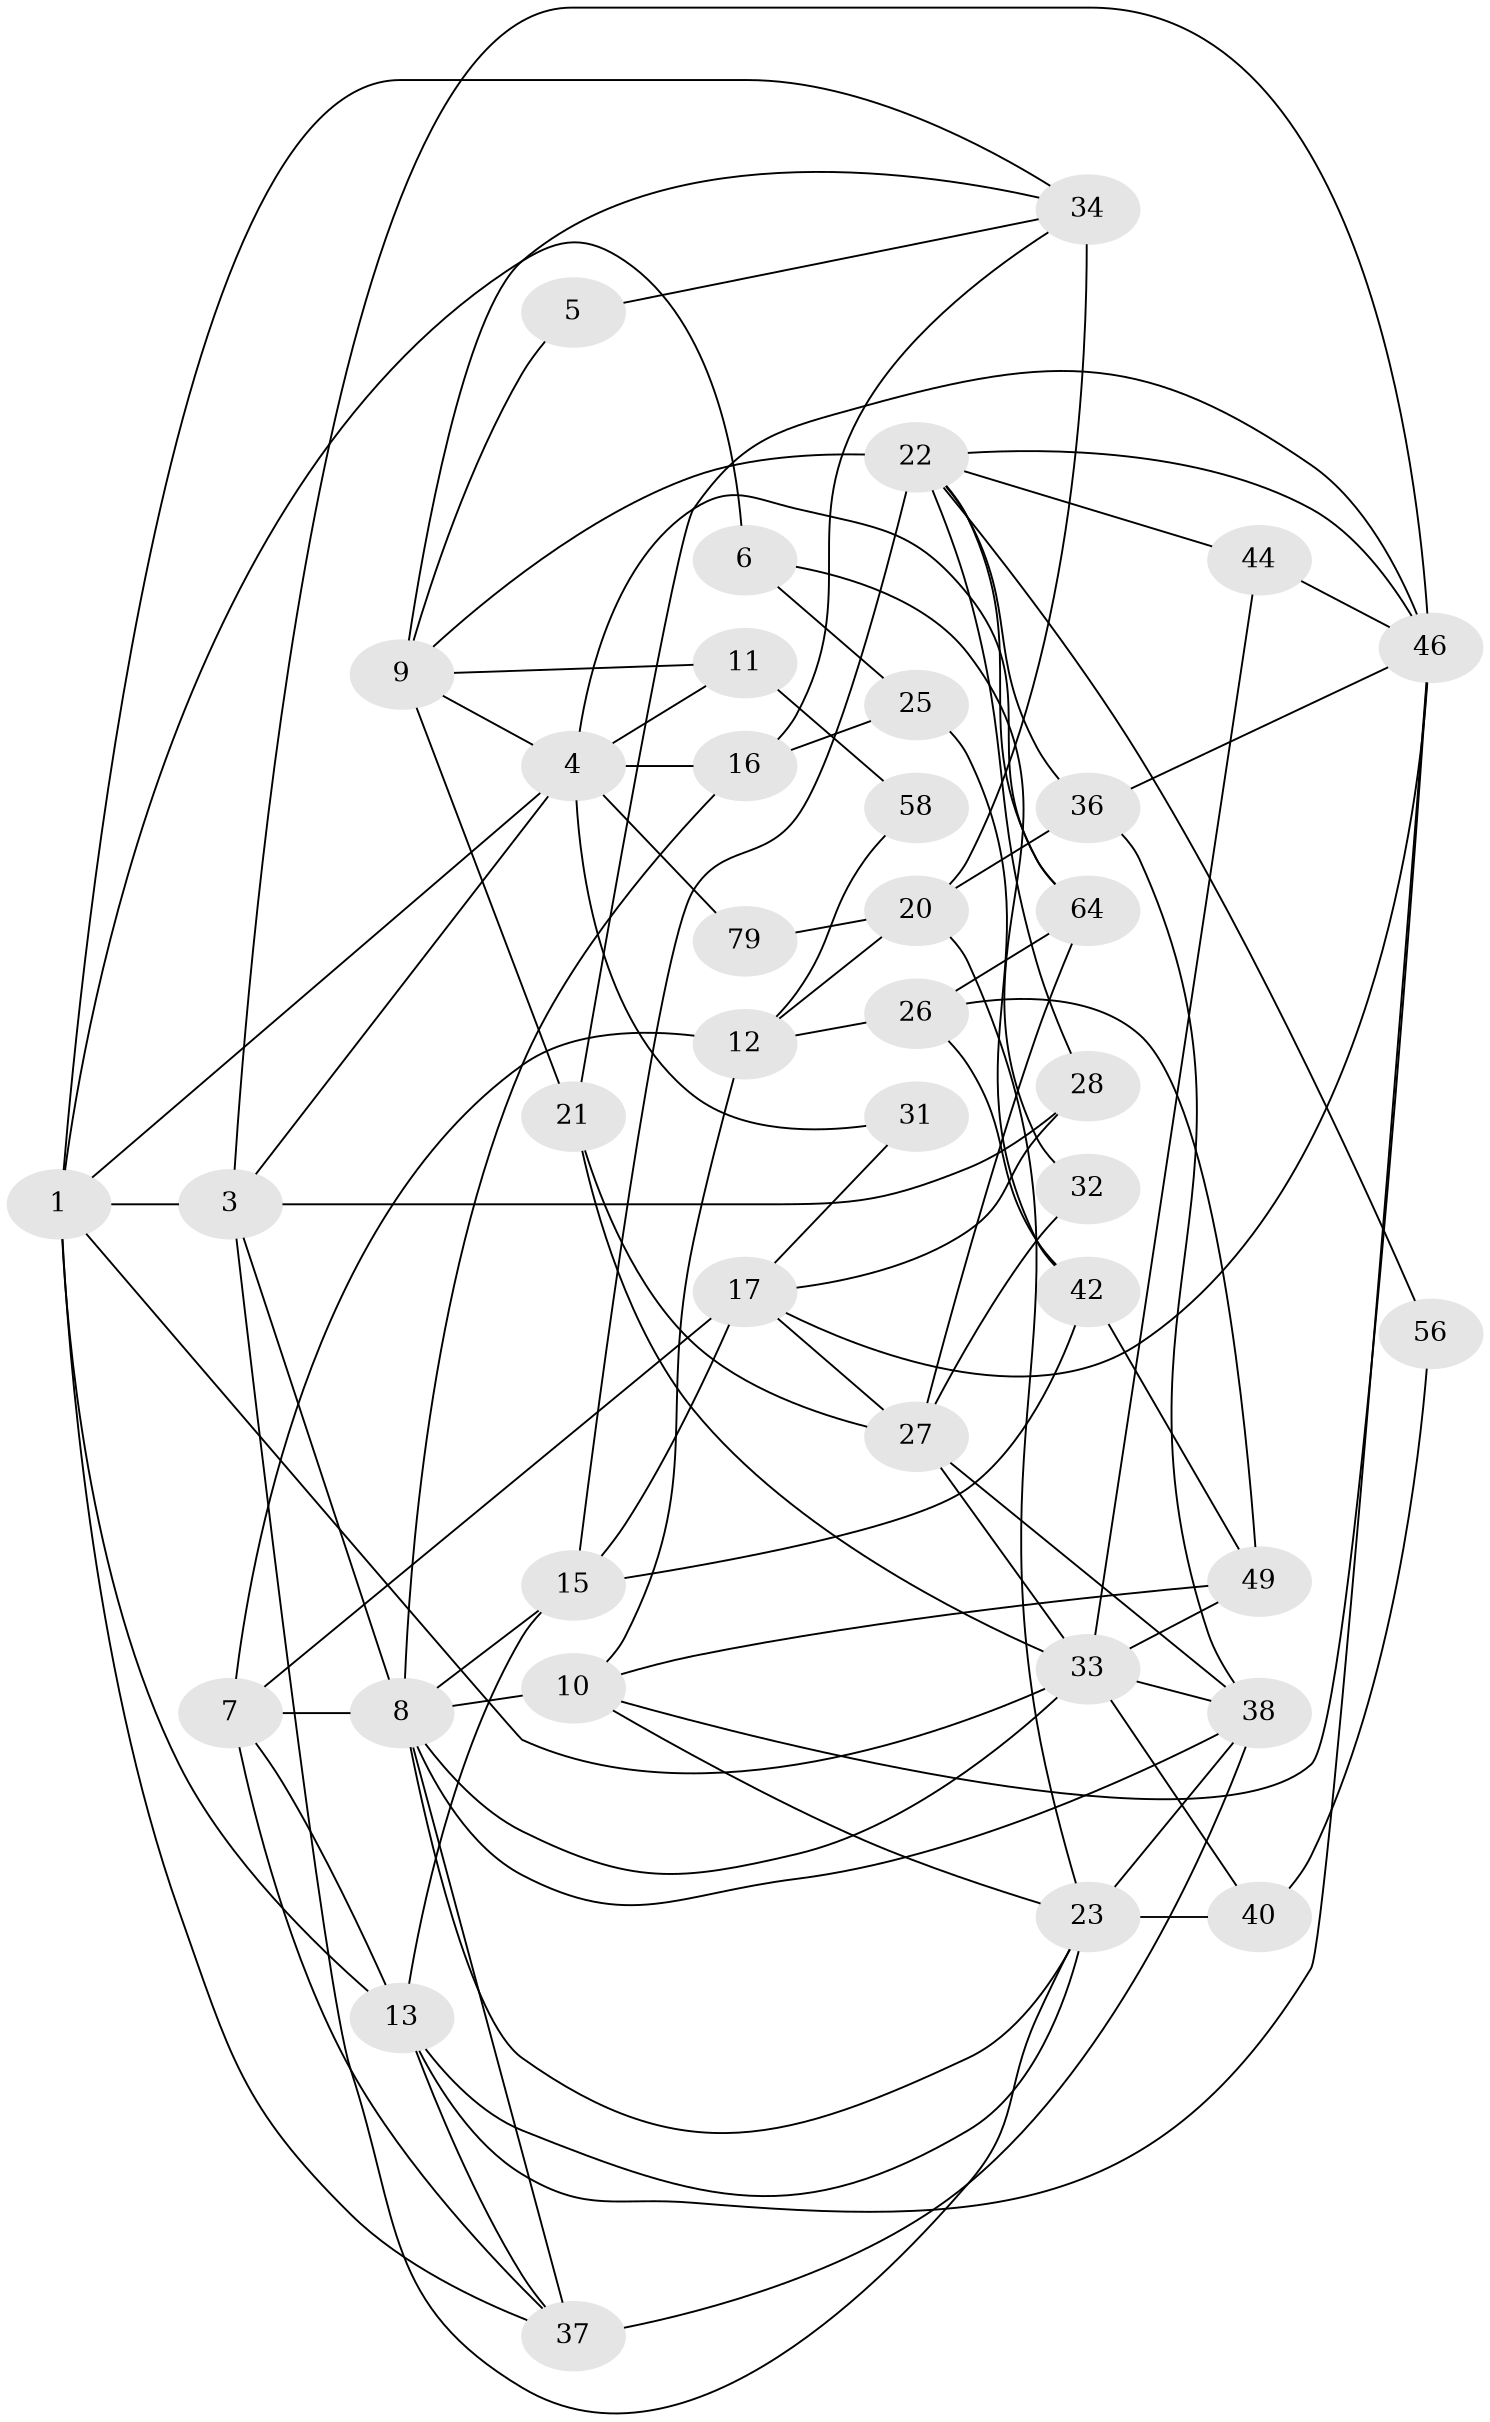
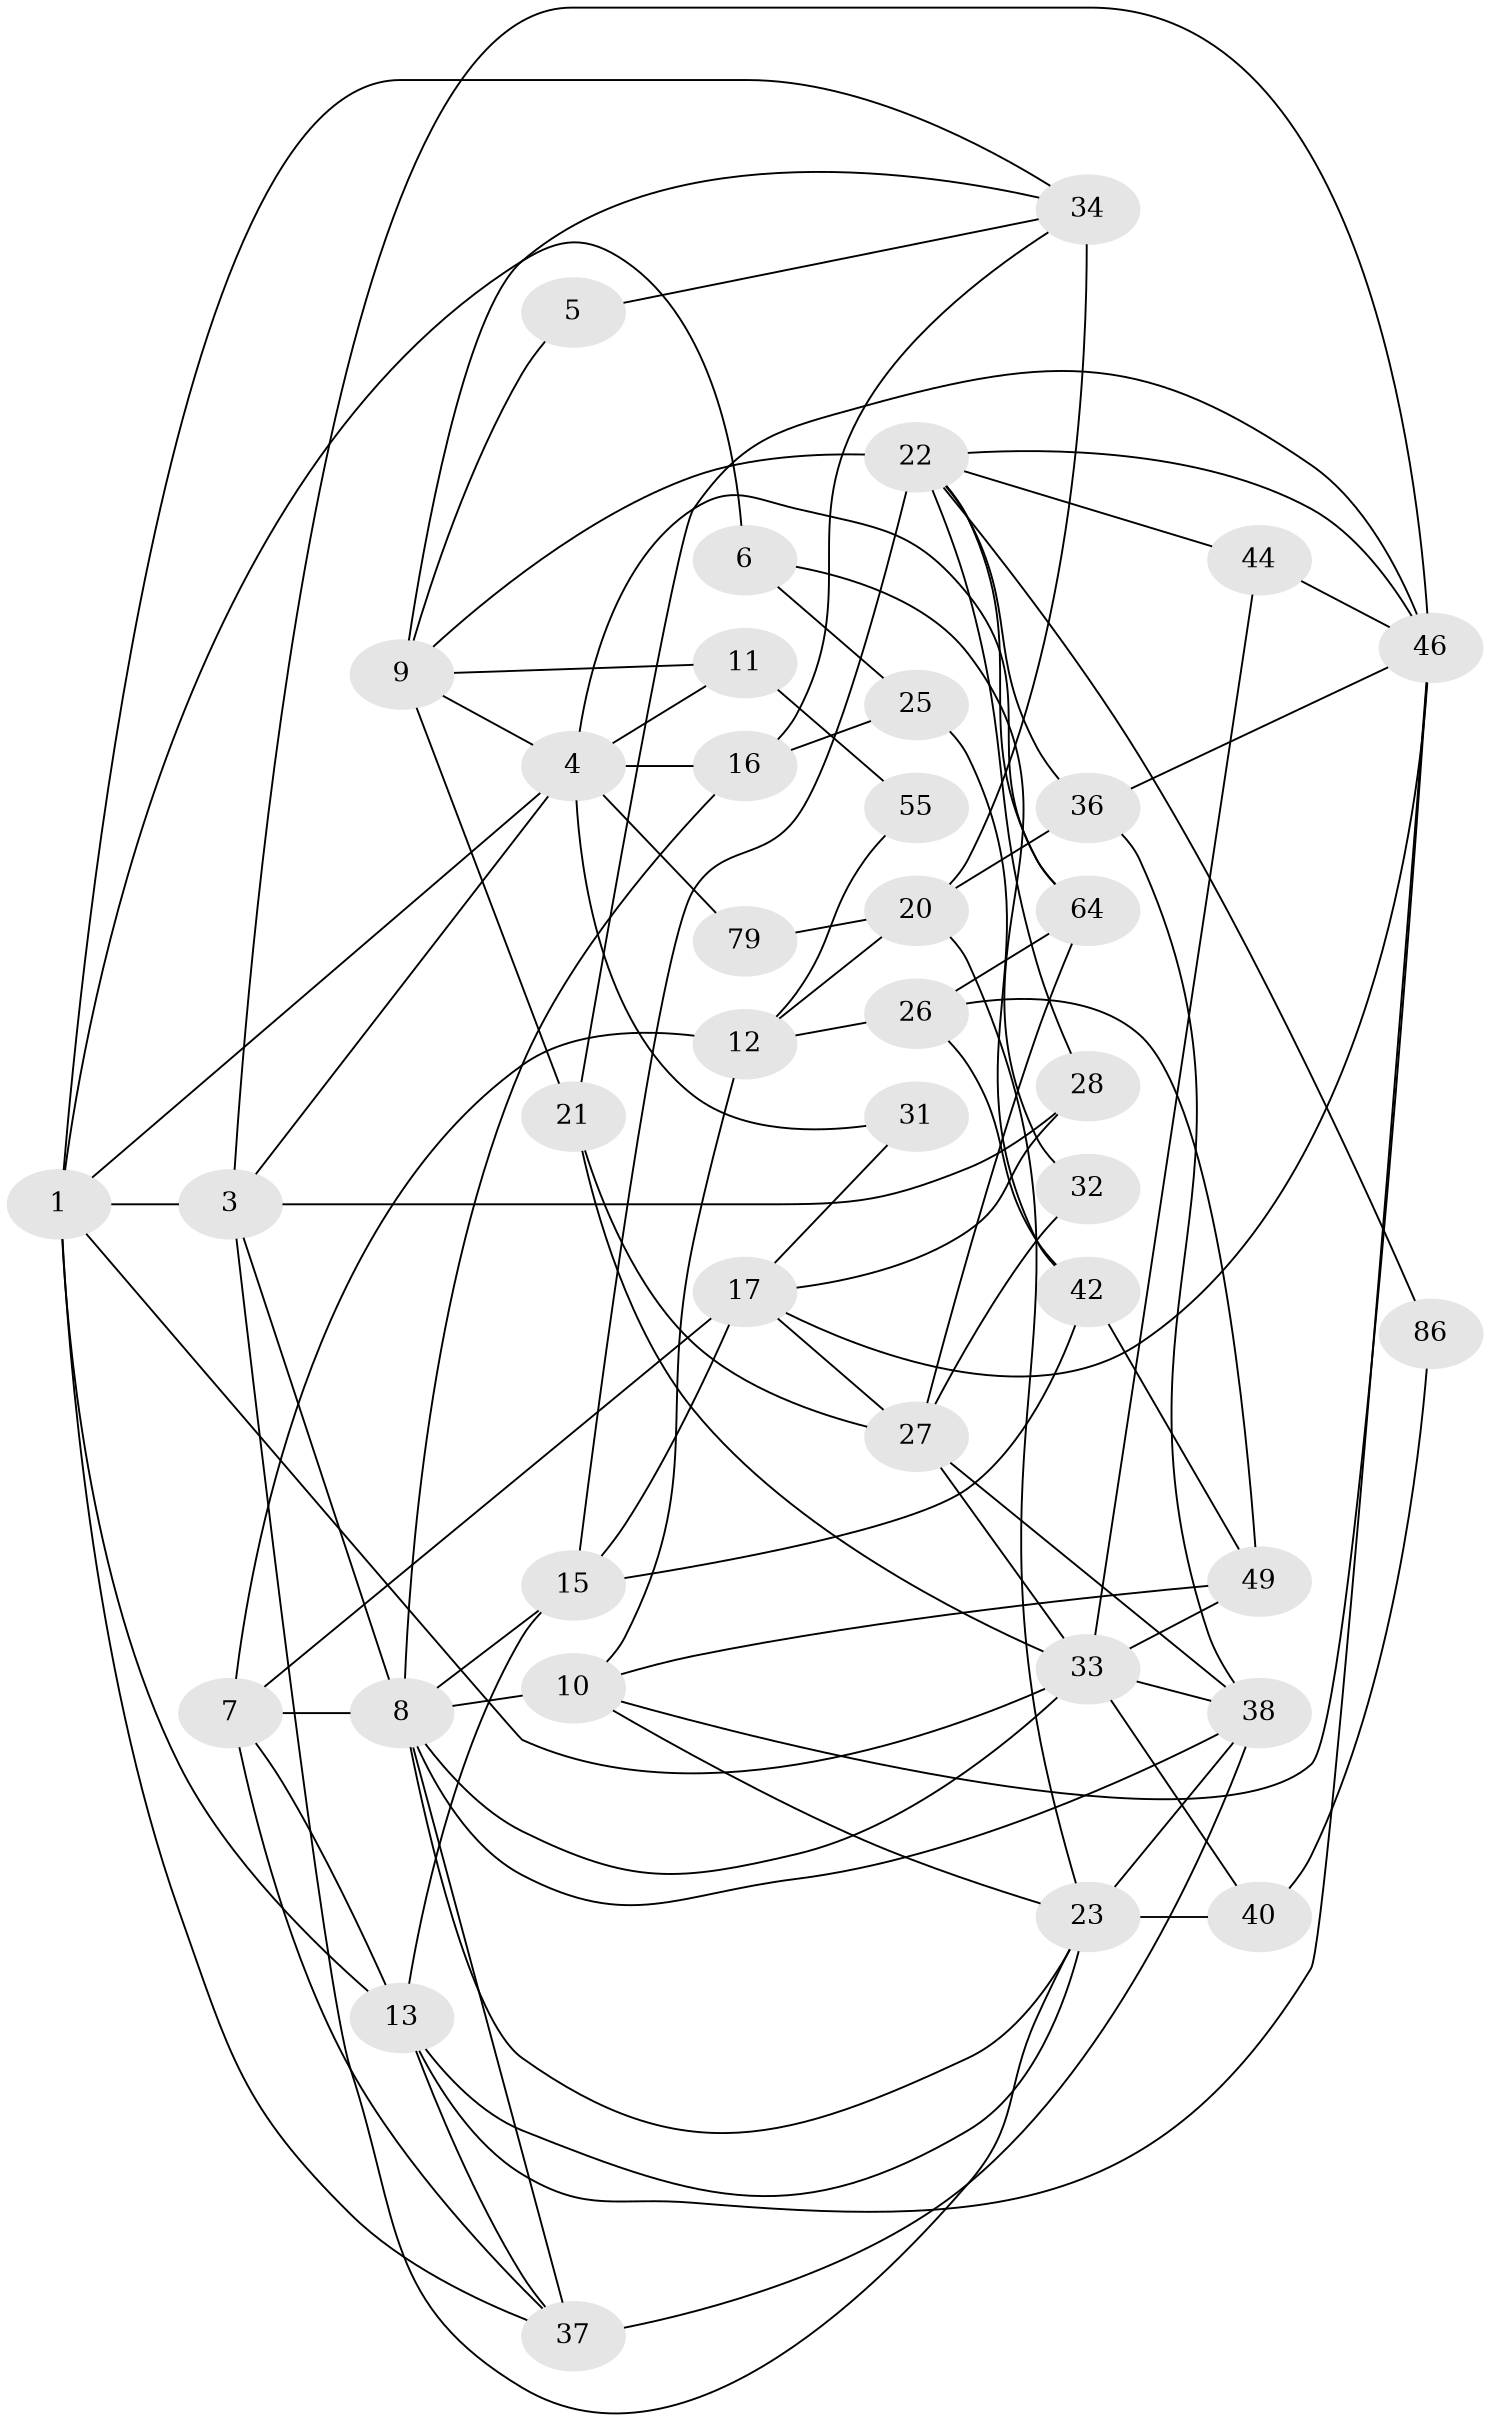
  graph {
    rankdir=LR
    node [color=gray90 style=filled]
    1 [super="+30"]
    3 [super="+51"]
    4 [super="+9"]
    6
    13 [super="+63"]
    33 [super="+45"]
    34 [super="+35"]
    37 [super="+59"]
    8 [super="+60"]
    23
    28
    46 [super="+54"]
    11
    16 [super="+41"]
    n15 [label=79]
    31
    64
    25
    32
    15 [super="+58"]
    38 [super="+47"]
    49 [super="+61"]
    44
    40
    n25 [label=9 super="+48"]
    5
    21 [super="+24"]
    22 [super="+53"]
-   55 [label=58]
+   55
    27 [super="+29"]
    36 [super="+62"]
-   56
+   56 [label=86]
    10 [super="+14"]
    12 [super="+52"]
    20 [super="+50"]
    42 [super="+43"]
    7 [super="+18"]
    17 [super="+39"]
    26
    1 -- 3
    1 -- 4
    1 -- 6
    1 -- 13
    1 -- 33
    1 -- 34
    1 -- 37
    3 -- 4
    3 -- 8
    3 -- 23
    3 -- 28
    3 -- 46
    4 -- 11
    4 -- 16 [weight=2]
    4 -- n15
    4 -- 31
    4 -- 64
    6 -- 25
    6 -- 32
    13 -- 37
    13 -- 23
    13 -- 46
    13 -- 15
    33 -- 38
    33 -- 49 [weight=2]
    33 -- 44
    33 -- 40
    37 -- 38
    8 -- 33
    8 -- 37
    8 -- 23
    8 -- 16
    8 -- 15
    8 -- 38
    8 -- 10
    23 -- 38
    23 -- 40
    11 -- 55
    16 -- 34
    16 -- 25
    n15 -- 20
    25 -- 42
    15 -- 22
    15 -- 42 [weight=2]
    15 -- 17
    44 -- 46
    40 -- 56
    n25 -- 4
    n25 -- 34
    n25 -- 11
    n25 -- 5
    n25 -- 21 [weight=3]
    n25 -- 22
    5 -- 34
    21 -- 33
    21 -- 46
    21 -- 27
    22 -- 28
    22 -- 46
    22 -- 64
    22 -- 44
    22 -- 36
    22 -- 56
    27 -- 33
    27 -- 64
    27 -- 32
    27 -- 38
    36 -- 46 [weight=2]
    36 -- 38
    10 -- 23
    10 -- 46
    10 -- 49
    10 -- 12
    12 -- 55
    12 -- 20
    12 -- 26
    20 -- 34
    20 -- 23
    20 -- 36
    42 -- 49
    7 -- 13
    7 -- 37
    7 -- 8
    7 -- 12
    7 -- 17
    17 -- 28
    17 -- 46
    17 -- 31
    17 -- 27
    26 -- 64
    26 -- 49
    26 -- 42
  }
